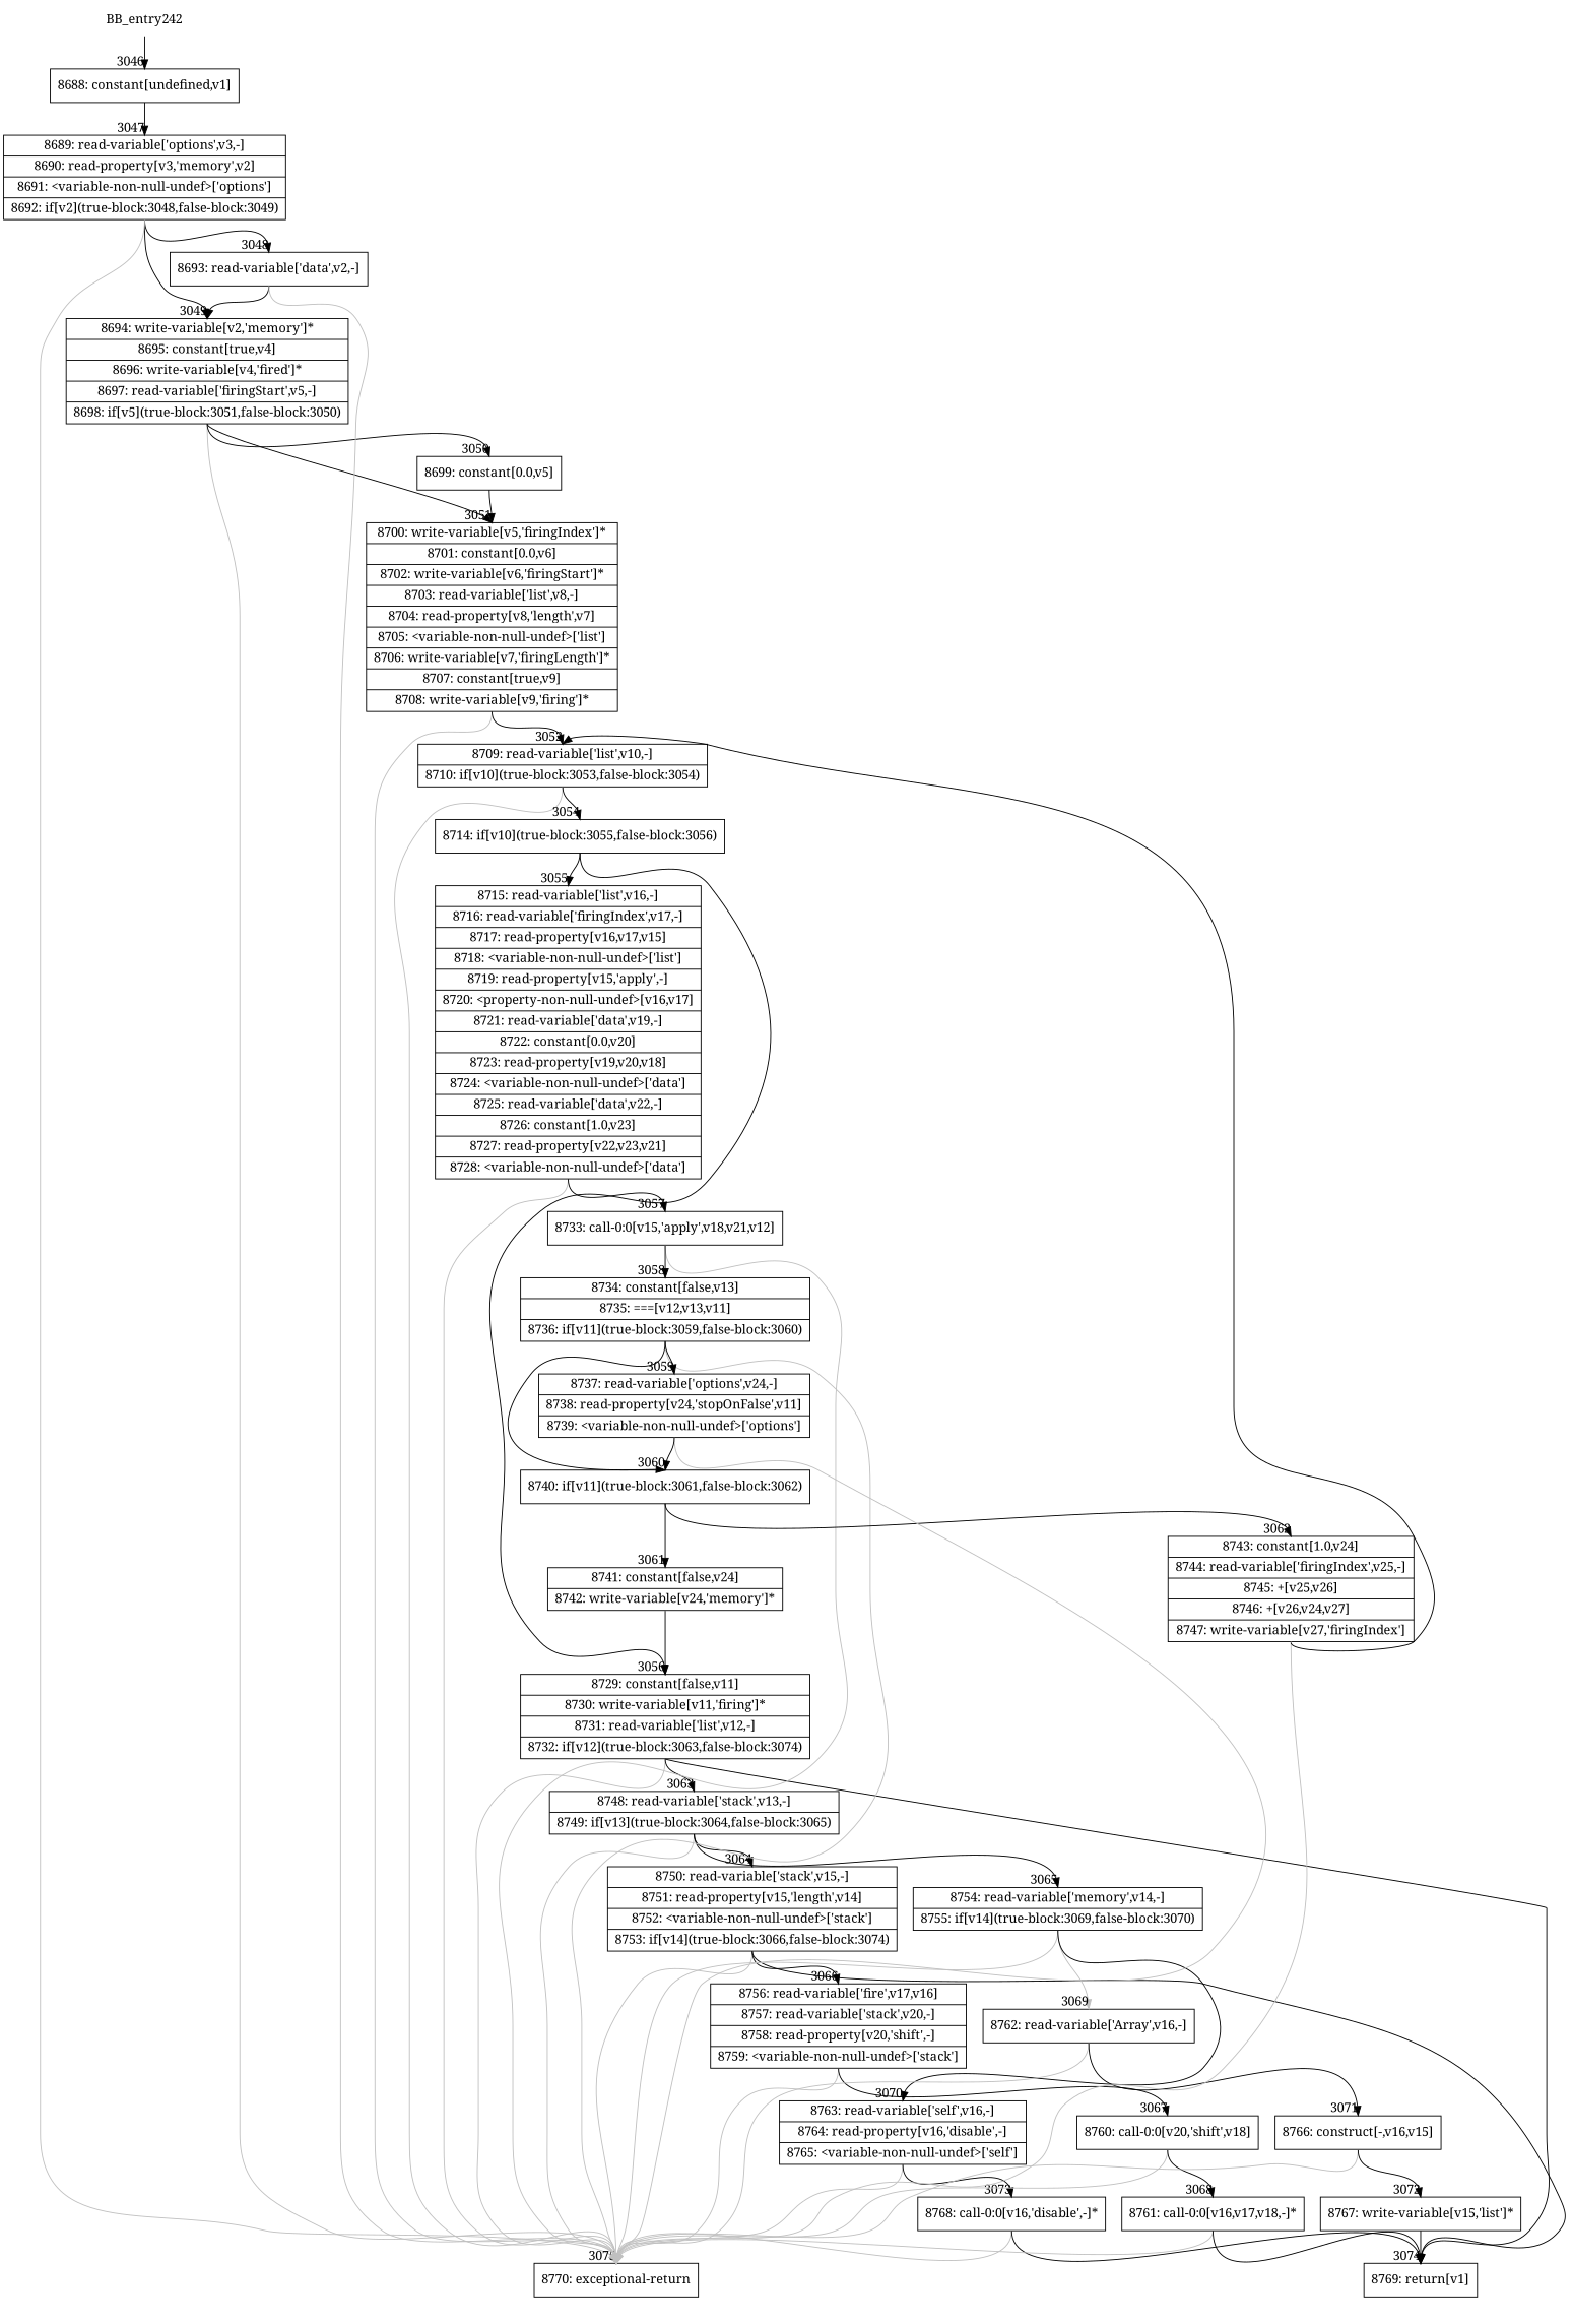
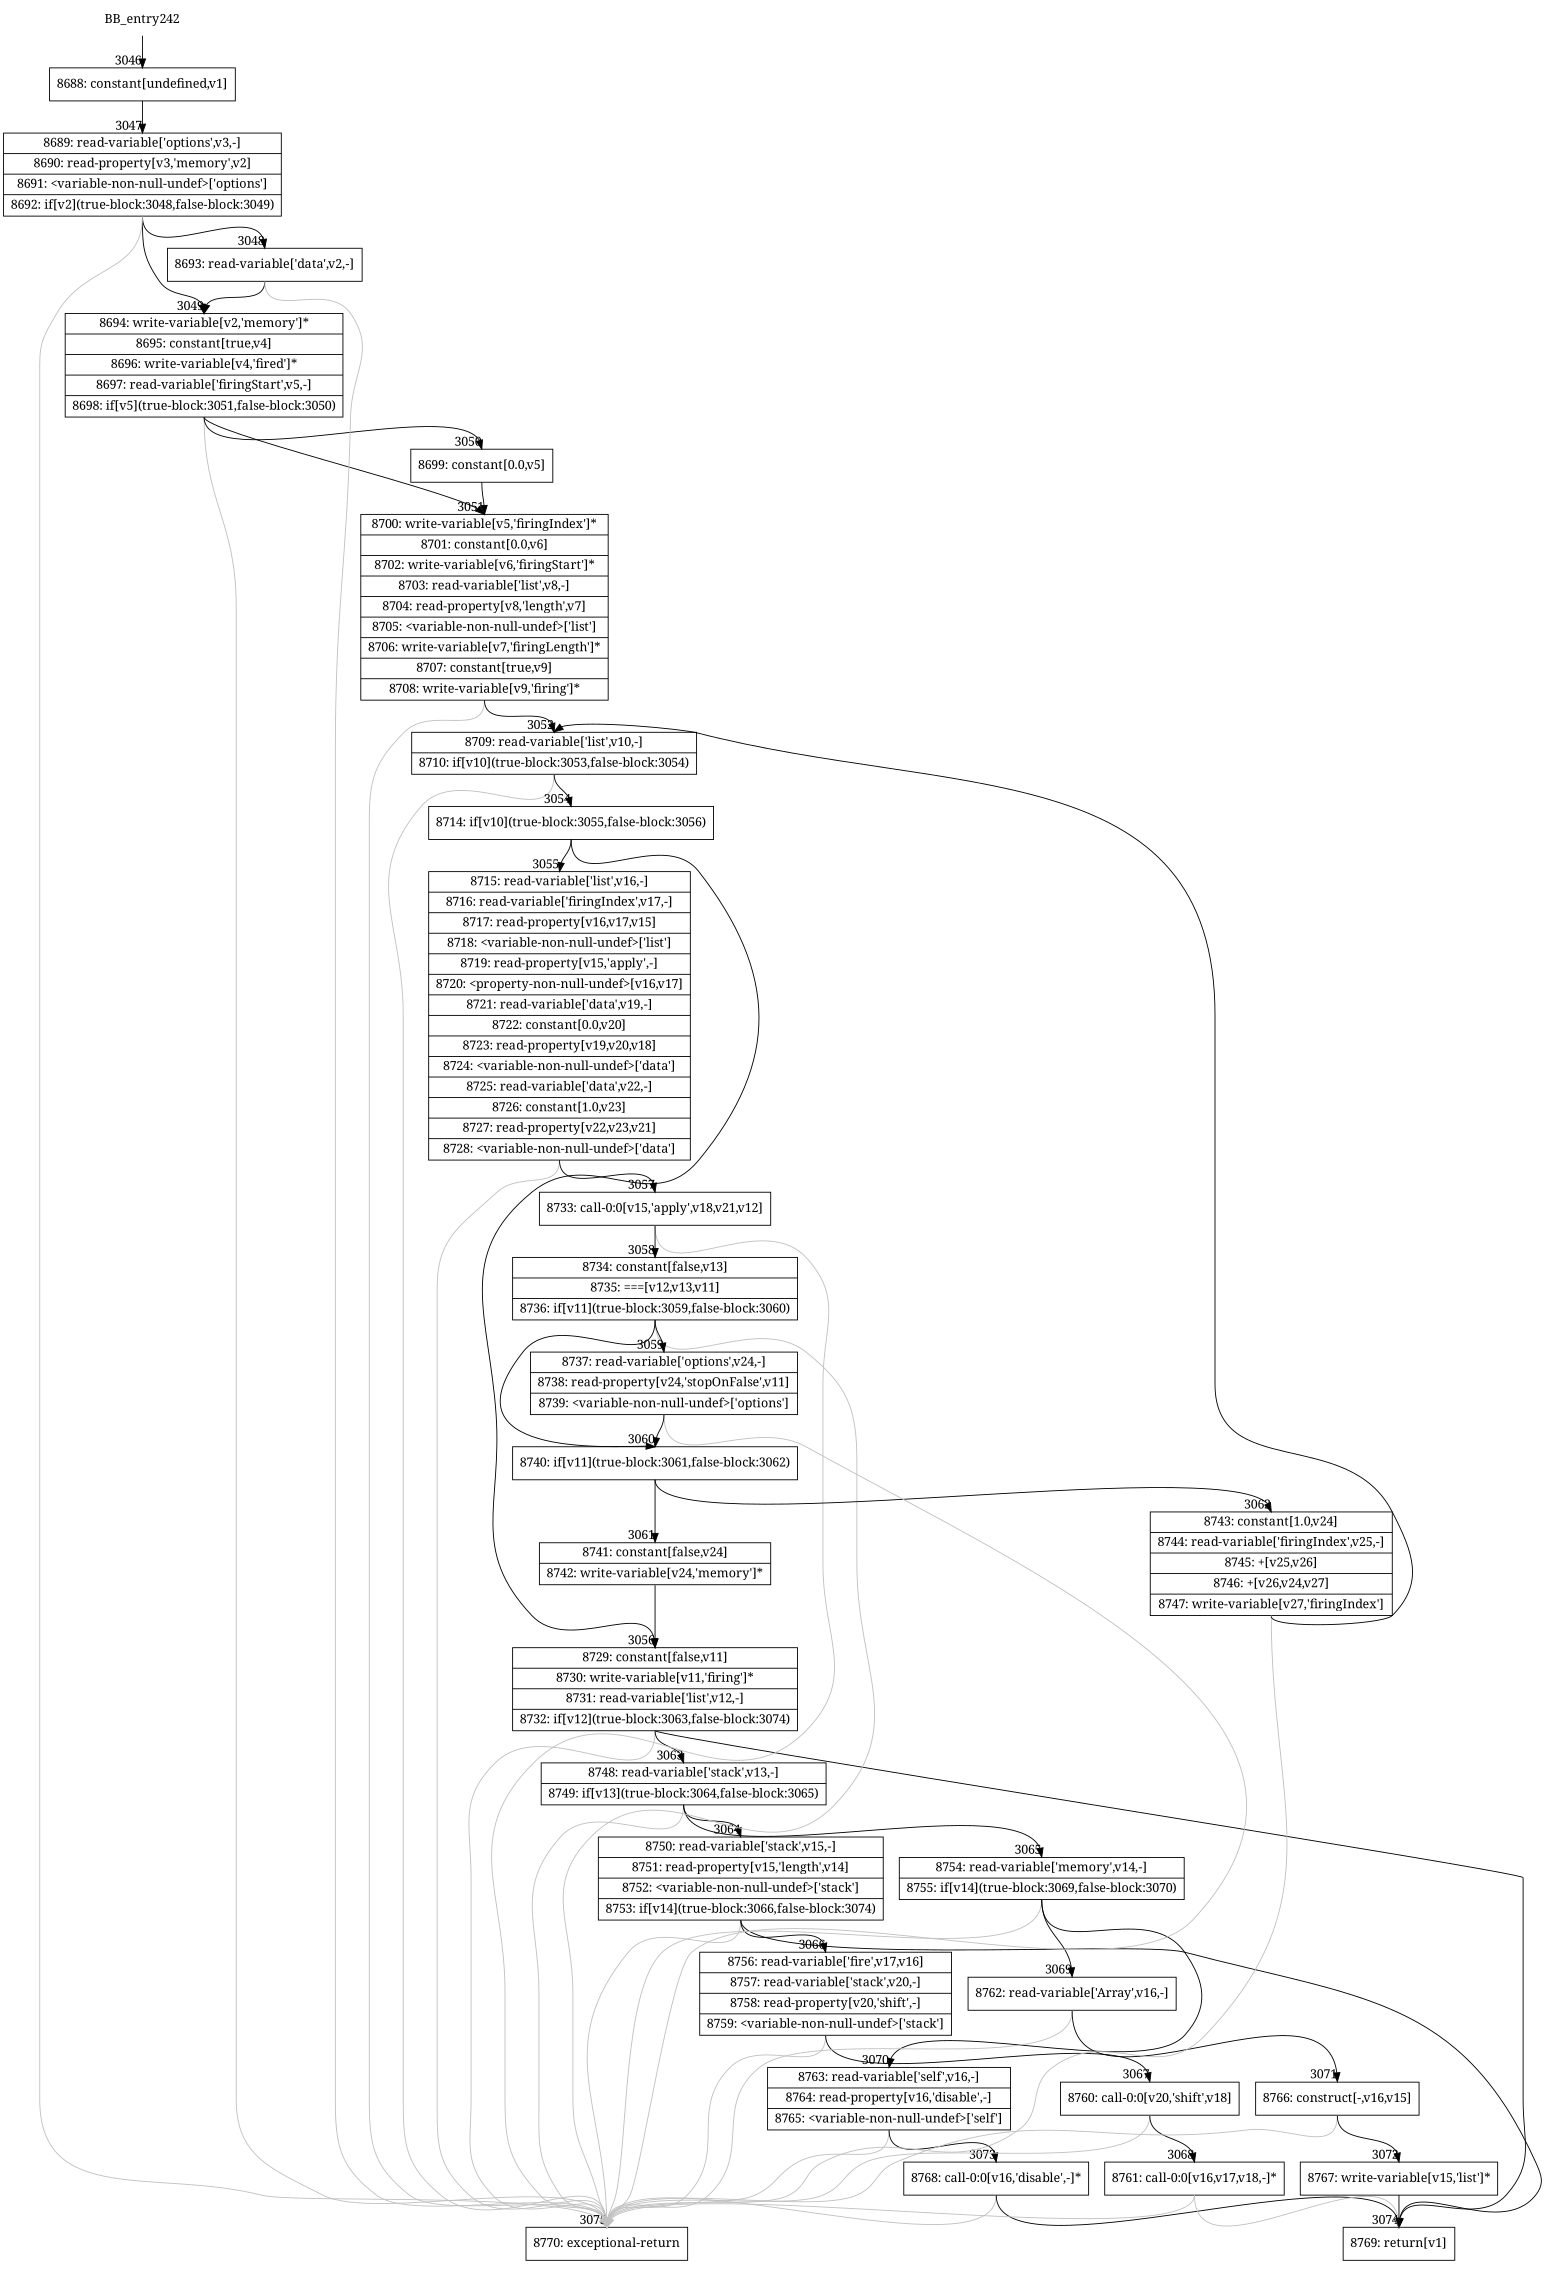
  digraph {
    fontname="Noto Serif"
    rankdir=TD
    node [fontname="Noto Serif" shape=record]
    edge [fontname="Noto Serif" headport=n tailport=s]
    n1 [label=BB_entry242 shape=none]
    n2 [label="{8688: constant[undefined,v1]}"]
    n3 [label="{8689: read-variable['options',v3,-]|8690: read-property[v3,'memory',v2]|8691: \<variable-non-null-undef\>['options']|8692: if[v2](true-block:3048,false-block:3049)}"]
    n4 [label="{8694: write-variable[v2,'memory']*|8695: constant[true,v4]|8696: write-variable[v4,'fired']*|8697: read-variable['firingStart',v5,-]|8698: if[v5](true-block:3051,false-block:3050)}"]
    n5 [label="{8693: read-variable['data',v2,-]}"]
    n6 [label="{8770: exceptional-return}"]
    n7 [label="{8700: write-variable[v5,'firingIndex']*|8701: constant[0.0,v6]|8702: write-variable[v6,'firingStart']*|8703: read-variable['list',v8,-]|8704: read-property[v8,'length',v7]|8705: \<variable-non-null-undef\>['list']|8706: write-variable[v7,'firingLength']*|8707: constant[true,v9]|8708: write-variable[v9,'firing']*}"]
    n8 [label="{8699: constant[0.0,v5]}"]
    n9 [label="{8709: read-variable['list',v10,-]|8710: if[v10](true-block:3053,false-block:3054)}"]
    n10 [label="{8714: if[v10](true-block:3055,false-block:3056)}"]
    n11 [label="{8715: read-variable['list',v16,-]|8716: read-variable['firingIndex',v17,-]|8717: read-property[v16,v17,v15]|8718: \<variable-non-null-undef\>['list']|8719: read-property[v15,'apply',-]|8720: \<property-non-null-undef\>[v16,v17]|8721: read-variable['data',v19,-]|8722: constant[0.0,v20]|8723: read-property[v19,v20,v18]|8724: \<variable-non-null-undef\>['data']|8725: read-variable['data',v22,-]|8726: constant[1.0,v23]|8727: read-property[v22,v23,v21]|8728: \<variable-non-null-undef\>['data']}"]
    n12 [label="{8729: constant[false,v11]|8730: write-variable[v11,'firing']*|8731: read-variable['list',v12,-]|8732: if[v12](true-block:3063,false-block:3074)}"]
    n13 [label="{8733: call-0:0[v15,'apply',v18,v21,v12]}"]
    n14 [label="{8748: read-variable['stack',v13,-]|8749: if[v13](true-block:3064,false-block:3065)}"]
    n15 [label="{8769: return[v1]}"]
    n16 [label="{8734: constant[false,v13]|8735: ===[v12,v13,v11]|8736: if[v11](true-block:3059,false-block:3060)}"]
    n17 [label="{8750: read-variable['stack',v15,-]|8751: read-property[v15,'length',v14]|8752: \<variable-non-null-undef\>['stack']|8753: if[v14](true-block:3066,false-block:3074)}"]
    n18 [label="{8754: read-variable['memory',v14,-]|8755: if[v14](true-block:3069,false-block:3070)}"]
    n19 [label="{8740: if[v11](true-block:3061,false-block:3062)}"]
    n20 [label="{8737: read-variable['options',v24,-]|8738: read-property[v24,'stopOnFalse',v11]|8739: \<variable-non-null-undef\>['options']}"]
    n21 [label="{8756: read-variable['fire',v17,v16]|8757: read-variable['stack',v20,-]|8758: read-property[v20,'shift',-]|8759: \<variable-non-null-undef\>['stack']}"]
    n22 [label="{8762: read-variable['Array',v16,-]}"]
    n23 [label="{8763: read-variable['self',v16,-]|8764: read-property[v16,'disable',-]|8765: \<variable-non-null-undef\>['self']}"]
    n24 [label="{8741: constant[false,v24]|8742: write-variable[v24,'memory']*}"]
    n25 [label="{8743: constant[1.0,v24]|8744: read-variable['firingIndex',v25,-]|8745: +[v25,v26]|8746: +[v26,v24,v27]|8747: write-variable[v27,'firingIndex']}"]
    n26 [label="{8760: call-0:0[v20,'shift',v18]}"]
    n27 [label="{8766: construct[-,v16,v15]}"]
    n28 [label="{8768: call-0:0[v16,'disable',-]*}"]
    n29 [label="{8761: call-0:0[v16,v17,v18,-]*}"]
    n30 [label="{8767: write-variable[v15,'list']*}"]
    n1 -> n2 [headlabel="    3046"]
    n2 -> n3 [headlabel="      3047"]
    n3 -> n4 [headlabel="      3049"]
    n3 -> n5 [headlabel="      3048"]
    n3 -> n6 [color=gray headlabel="      3075"]
    n4 -> n6 [color=gray]
    n4 -> n7 [headlabel="      3051"]
    n4 -> n8 [headlabel="      3050"]
    n5 -> n4
    n5 -> n6 [color=gray]
    n7 -> n6 [color=gray]
    n7 -> n9 [headlabel="      3052"]
    n8 -> n7
    n9 -> n6 [color=gray]
    n9 -> n10 [headlabel="      3054"]
    n10 -> n11 [headlabel="      3055"]
    n10 -> n12 [headlabel="      3056"]
    n11 -> n6 [color=gray]
    n11 -> n13 [headlabel="      3057"]
    n12 -> n6 [color=gray]
    n12 -> n14 [headlabel="      3063"]
    n12 -> n15 [headlabel="      3074"]
    n13 -> n6 [color=gray]
    n13 -> n16 [headlabel="      3058"]
    n14 -> n6 [color=gray]
    n14 -> n17 [headlabel="      3064"]
    n14 -> n18 [headlabel="      3065"]
    n16 -> n6 [color=gray]
    n16 -> n19 [headlabel="      3060"]
    n16 -> n20 [headlabel="      3059"]
    n17 -> n6 [color=gray]
    n17 -> n15
    n17 -> n21 [headlabel="      3066"]
    n18 -> n6 [color=gray]
-   n18 -> n22 [headlabel="      3069" color=gray]
+   n18 -> n22 [headlabel="      3069"]
    n18 -> n23 [headlabel="      3070"]
    n19 -> n24 [headlabel="      3061"]
    n19 -> n25 [headlabel="      3062"]
    n20 -> n6 [color=gray]
    n20 -> n19
    n21 -> n6 [color=gray]
    n21 -> n26 [headlabel="      3067"]
    n22 -> n6 [color=gray]
    n22 -> n27 [headlabel="      3071"]
    n23 -> n6 [color=gray]
    n23 -> n28 [headlabel="      3073"]
    n24 -> n12
    n25 -> n6 [color=gray]
    n25 -> n9
    n26 -> n6 [color=gray]
    n26 -> n29 [headlabel="      3068"]
    n27 -> n6 [color=gray]
    n27 -> n30 [headlabel="      3072"]
    n28 -> n6 [color=gray]
    n28 -> n15
    n29 -> n6 [color=gray]
-   n29 -> n15
+   n29 -> n15 [color=gray]
    n30 -> n15
  }
